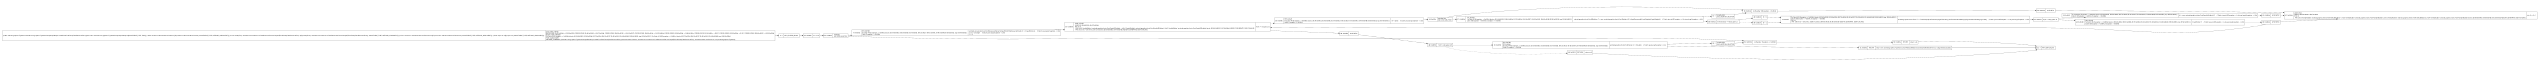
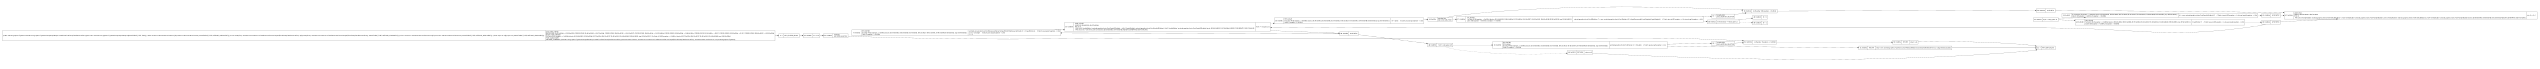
  digraph {
    fontname=Nunito
    rankdir=LR
    node [fontname=Nunito shape=record]
    edge [fontname=Nunito]
    n1 [label="{31\:\ ?|MTH_ENTER_BLOCK\l}"]
    n2 [label="{33\:\ 0x0000|r0 = null\l}"]
    n3 [label="{54\:\ 0x0002|METHOD\lEXC_TOP_SPLITTER\l}"]
    n4 [label="{34\:\ 0x0002|TRY_ENTER\lTryCatch #0 \{Exception \-\> 0x006d, blocks: (B:34:0x0002, B:36:0x000b, B:37:0x000d, B:41:0x0027, B:43:0x0041, B:44:0x0048, B:50:0x0053), top: B:54:0x0002 \}\lCatch: Exception \-\> 0x006d\l|androidx.core.content.res.FontResourcesParserCompat$FontFileResourceEntry[] r2 = r11.getEntries()     \/\/ Catch: java.lang.Exception \-\> L6d\lint r3 = r2.length     \/\/ Catch: java.lang.Exception \-\> L6d\lr5 = 0\l}"]
    n5 [label="{52\:\ 0x006d|ExcHandler: Exception \-\> 0x006d\l}"]
    n6 [label="{35\:\ 0x0009|LOOP_START\lLOOP:0: B:35:0x0009\-\>B:47:0x004d\lPHI: r0 r5 \l  PHI: (r0v2 'familyBuilder' android.graphics.fonts.FontFamily$Builder) = (r0v0 'familyBuilder' android.graphics.fonts.FontFamily$Builder), (r0v3 'familyBuilder' android.graphics.fonts.FontFamily$Builder) binds: [B:34:0x0002, B:47:0x004d] A[DONT_GENERATE, DONT_INLINE]\l  PHI: (r5v1 int) = (r5v0 int), (r5v2 int) binds: [B:34:0x0002, B:47:0x004d] A[DONT_GENERATE, DONT_INLINE]\l|if (r5 \>= r3) goto L21\l}"]
    n7 [label="{53\:\ 0x006e|RETURN\l|return null\l}"]
    n8 [label="{36\:\ 0x000b|TRY_LEAVE\lTryCatch #0 \{Exception \-\> 0x006d, blocks: (B:34:0x0002, B:36:0x000b, B:37:0x000d, B:41:0x0027, B:43:0x0041, B:44:0x0048, B:50:0x0053), top: B:54:0x0002 \}\lCatch: Exception \-\> 0x006d\l|r6 = r2[r5]     \/\/ Catch: java.lang.Exception \-\> L6d\l}"]
    n9 [label="{58\:\ 0x0050|SYNTHETIC\l}"]
    n10 [label="{56\:\ 0x000d|SYNTHETIC\lEXC_TOP_SPLITTER\l}"]
    n11 [label="{48\:\ 0x0050|if (r0 != null) goto L25\l}"]
    n12 [label="{37\:\ 0x000d|TRY_ENTER\lTryCatch #0 \{Exception \-\> 0x006d, blocks: (B:34:0x0002, B:36:0x000b, B:37:0x000d, B:41:0x0027, B:43:0x0041, B:44:0x0048, B:50:0x0053), top: B:54:0x0002 \}\lCatch: IOException \-\> 0x004c, Exception \-\> 0x006d\l|android.graphics.fonts.Font$Builder r7 = new android.graphics.fonts.Font.Builder(r12, r6.getResourceId()).setWeight(r6.getWeight())     \/\/ Catch: java.io.IOException \-\> L4c java.lang.Exception \-\> L6d\l}"]
    n13 [label="{46\:\ 0x004c|ExcHandler: IOException \-\> 0x004c\l}"]
    n14 [label="{38\:\ 0x0022|if (r6.isItalic() == false) goto L17\l}"]
    n15 [label="{57\:\ ?|SYNTHETIC\lEXC_BOTTOM_SPLITTER\l}"]
    n16 [label="{59\:\ 0x004d|SYNTHETIC\l}"]
    n17 [label="{39\:\ 0x0024|r8 = 1\l}"]
    n18 [label="{40\:\ 0x0026|r8 = 0\l}"]
-   n19 [label="{41\:\ 0x0027|TryCatch #0 \{Exception \-\> 0x006d, blocks: (B:34:0x0002, B:36:0x000b, B:37:0x000d, B:41:0x0027, B:43:0x0041, B:44:0x0048, B:50:0x0053), top: B:54:0x0002 \}\lCatch: IOException \-\> 0x004c, Exception \-\> 0x006d\lPHI: r8 \l  PHI: (r8v4 int) = (r8v3 int), (r8v8 int) binds: [B:40:0x0026, B:39:0x0024] A[DONT_GENERATE, DONT_INLINE]\l|android.graphics.fonts.Font r7 = r7.setSlant(r8).setTtcIndex(r6.getTtcIndex()).setFontVariationSettings(r6.getVariationSettings()).build()     \/\/ Catch: java.io.IOException \-\> L4c java.lang.Exception \-\> L6d\l}"]
    n20 [label="{42\:\ 0x003f|if (r0 != null) goto L15\l}"]
    n21 [label="{43\:\ 0x0041|TryCatch #0 \{Exception \-\> 0x006d, blocks: (B:34:0x0002, B:36:0x000b, B:37:0x000d, B:41:0x0027, B:43:0x0041, B:44:0x0048, B:50:0x0053), top: B:54:0x0002 \}\lCatch: IOException \-\> 0x004c, Exception \-\> 0x006d\l|r0 = new android.graphics.fonts.FontFamily.Builder(r7)     \/\/ Catch: java.io.IOException \-\> L4c java.lang.Exception \-\> L6d\l}"]
    n22 [label="{44\:\ 0x0048|TRY_LEAVE\lTryCatch #0 \{Exception \-\> 0x006d, blocks: (B:34:0x0002, B:36:0x000b, B:37:0x000d, B:41:0x0027, B:43:0x0041, B:44:0x0048, B:50:0x0053), top: B:54:0x0002 \}\lCatch: IOException \-\> 0x004c, Exception \-\> 0x006d\l|r0.addFont(r7)     \/\/ Catch: java.io.IOException \-\> L4c java.lang.Exception \-\> L6d\l}"]
    n23 [label="{61\:\ 0x004d|SYNTHETIC\l}"]
    n24 [label="{60\:\ 0x004d|SYNTHETIC\l}"]
    n25 [label="{47\:\ 0x004d|LOOP_END\lLOOP:0: B:35:0x0009\-\>B:47:0x004d\lPHI: r0 \l  PHI: (r0v3 'familyBuilder' android.graphics.fonts.FontFamily$Builder) = (r0v2 'familyBuilder' android.graphics.fonts.FontFamily$Builder), (r0v2 'familyBuilder' android.graphics.fonts.FontFamily$Builder), (r0v4 'familyBuilder' android.graphics.fonts.FontFamily$Builder) binds: [B:59:0x004d, B:60:0x004d, B:61:0x004d] A[DONT_GENERATE, DONT_INLINE]\l|int r5 = r5 + 1\l}"]
    n26 [label="{49\:\ 0x0052|RETURN\l|return null\l}"]
    n27 [label="{50\:\ 0x0053|TRY_ENTER\lTRY_LEAVE\lTryCatch #0 \{Exception \-\> 0x006d, blocks: (B:34:0x0002, B:36:0x000b, B:37:0x000d, B:41:0x0027, B:43:0x0041, B:44:0x0048, B:50:0x0053), top: B:54:0x0002 \}\lCatch: Exception \-\> 0x006d\l|android.graphics.fonts.FontFamily r2 = r0.build()     \/\/ Catch: java.lang.Exception \-\> L6d\l}"]
    n28 [label="{32\:\ ?|MTH_EXIT_BLOCK\l}"]
    n29 [label="{51\:\ 0x006c|RETURN\l|return new android.graphics.Typeface.CustomFallbackBuilder(r2).setStyle(findBaseFont(r2, r13).getStyle()).build()\l}"]
    n30 [label="{55\:\ ?|SYNTHETIC\lEXC_BOTTOM_SPLITTER\l}"]
    n31 [label="{public android.graphics.Typeface androidx.core.graphics.TypefaceCompatApi29Impl.createFromFontFamilyFilesResourceEntry((r9v0 'this' androidx.core.graphics.TypefaceCompatApi29Impl A[IMMUTABLE_TYPE, THIS]), (r10v0 'context' android.content.Context A[D('context' android.content.Context), IMMUTABLE_TYPE, METHOD_ARGUMENT]), (r11v0 'familyEntry' androidx.core.content.res.FontResourcesParserCompat$FontFamilyFilesResourceEntry A[D('familyEntry' androidx.core.content.res.FontResourcesParserCompat$FontFamilyFilesResourceEntry), IMMUTABLE_TYPE, METHOD_ARGUMENT]), (r12v0 'resources' android.content.res.Resources A[D('resources' android.content.res.Resources), IMMUTABLE_TYPE, METHOD_ARGUMENT]), (r13v0 'style' int A[D('style' int), IMMUTABLE_TYPE, METHOD_ARGUMENT]))  | USE_LINES_HINTS\lBACK_EDGE: B:47:0x004d \-\> B:35:0x0009, CROSS_EDGE: B:44:0x0048 \-\> B:47:0x004d, CROSS_EDGE: B:40:0x0026 \-\> B:41:0x0027, CROSS_EDGE: B:46:0x004c \-\> B:47:0x004d, CROSS_EDGE: B:56:0x000d \-\> B:46:0x004c, CROSS_EDGE: B:51:0x006c \-\> B:32:?, CROSS_EDGE: B:53:0x006e \-\> B:32:?, CROSS_EDGE: B:54:0x0002 \-\> B:52:0x006d\lINLINE_NOT_NEEDED\lTryCatch #0 \{Exception \-\> 0x006d, blocks: (B:34:0x0002, B:36:0x000b, B:37:0x000d, B:41:0x0027, B:43:0x0041, B:44:0x0048, B:50:0x0053), top: B:54:0x0002 \}, TryCatch #1 \{IOException \-\> 0x004c, blocks: (B:37:0x000d, B:41:0x0027, B:43:0x0041, B:44:0x0048), top: B:56:0x000d \}\lTYPE_VARS: EMPTY\lMETHOD_OVERRIDE: [androidx.core.graphics.TypefaceCompatBaseImpl.createFromFontFamilyFilesResourceEntry(android.content.Context, androidx.core.content.res.FontResourcesParserCompat$FontFamilyFilesResourceEntry, android.content.res.Resources, int):android.graphics.Typeface]\l}"]
    n1 -> n2
    n2 -> n3
-   n3 -> n4
+   n9 -> n4
    n3 -> n5
    n4 -> n6
    n5 -> n7
    n6 -> n8 [style=dashed]
    n6 -> n9
    n7 -> n28
    n8 -> n10
    n9 -> n11
    n10 -> n12
    n10 -> n13
    n11 -> n26 [style=dashed]
    n11 -> n27
    n12 -> n14
    n12 -> n15
    n13 -> n16
    n14 -> n17 [style=dashed]
    n14 -> n18
    n15 -> n13
    n16 -> n25
-   n17 -> n19
-   n18 -> n19
-   n19 -> n20
    n20 -> n21 [style=dashed]
    n20 -> n22
    n21 -> n23
    n22 -> n24
    n23 -> n25
    n24 -> n6
    n24 -> n25
    n26 -> n28
    n27 -> n29
    n27 -> n30
    n29 -> n28
    n30 -> n5
    n31 -> n1
  }
